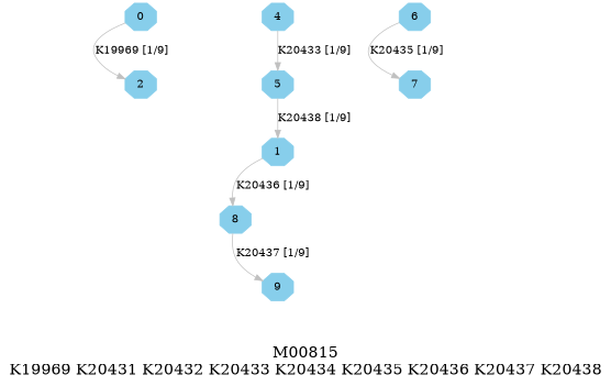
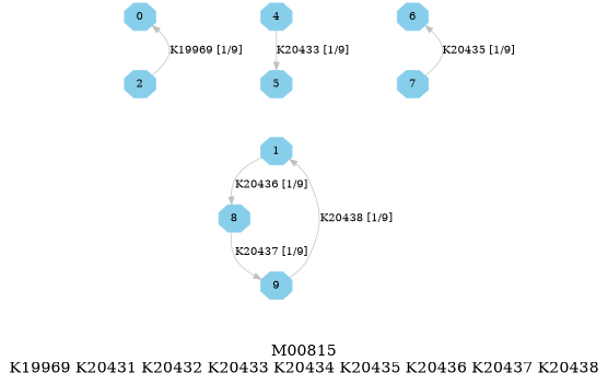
  digraph {
    fontsize=20
    label="M00815\nK19969 K20431 K20432 K20433 K20434 K20435 K20436 K20437 K20438"
    node [color=skyblue shape=octagon style=filled]
    edge [color=grey]
    0 [height=.3 width=.3]
    1 [height=.3 width=.3]
    2 [height=.3 width=.3]
    4 [height=.3 width=.3]
    5 [height=.3 width=.3]
    6 [height=.3 width=.3]
    7 [height=.3 width=.3]
    8 [height=.3 width=.3]
    9 [height=.3 width=.3]
    subgraph sub_1 {
      0
      1
      2
      4
      5
      6
      7
      8
      9
    }
-   0 -> 2 [label="K19969 [1/9]"]
+   2 -> 0 [label="K19969 [1/9]"]
    1 -> 8 [label="K20436 [1/9]"]
    4 -> 5 [label="K20433 [1/9]"]
-   6 -> 7 [label="K20435 [1/9]"]
+   7 -> 6 [label="K20435 [1/9]"]
    8 -> 9 [label="K20437 [1/9]"]
-   5 -> 1 [label="K20438 [1/9]"]
+   9 -> 1 [label="K20438 [1/9]"]
  }
